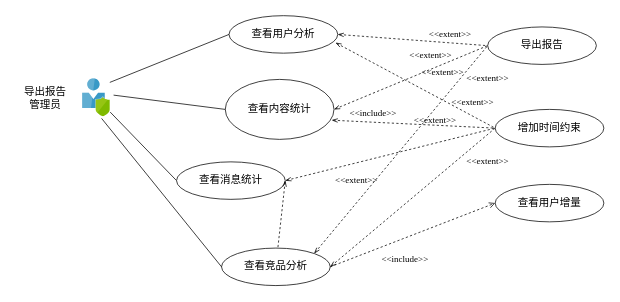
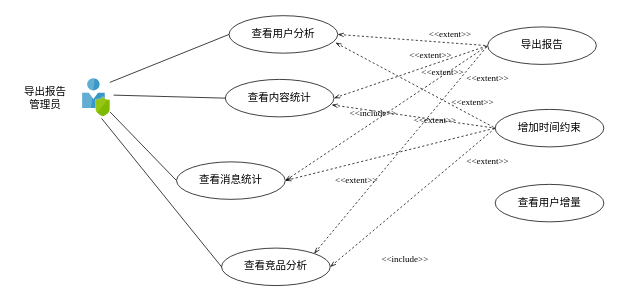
  <mxCell id="0" />
  <mxCell id="1" parent="0" />
  <mxCell id="2" style="edgeStyle=none;rounded=0;orthogonalLoop=1;jettySize=auto;html=1;entryX=0;entryY=0.5;entryDx=0;entryDy=0;startArrow=none;startFill=0;endArrow=none;endFill=0;fontFamily=SF Mono;fontSize=14;exitX=0.986;exitY=0.098;exitDx=0;exitDy=0;exitPerimeter=0;" parent="1" source="4" target="6" edge="1"><mxGeometry relative="1" as="geometry" /></mxCell>
  <mxCell id="3" style="rounded=0;orthogonalLoop=1;jettySize=auto;html=1;endArrow=none;endFill=0;entryX=0;entryY=0.5;entryDx=0;entryDy=0;fontFamily=SF Mono;" parent="1" source="4" target="7" edge="1"><mxGeometry relative="1" as="geometry" /></mxCell>
  <mxCell id="4" value="" style="aspect=fixed;html=1;points=[];align=center;image;fontSize=12;image=img/lib/mscae/User_Privacy.svg;fontFamily=SF Mono;" parent="1" vertex="1"><mxGeometry x="109.5" y="104" width="37" height="51" as="geometry" /></mxCell>
  <mxCell id="5" value="导出报告&lt;br style=&quot;font-size: 14px;&quot;&gt;管理员" style="text;html=1;strokeColor=none;fillColor=none;align=center;verticalAlign=middle;whiteSpace=wrap;rounded=0;fontFamily=SF Mono;fontStyle=0;fontSize=14;" parent="1" vertex="1"><mxGeometry y="115" width="80" height="30" as="geometry" x="20" /></mxCell>
  <mxCell id="6" value="查看用户分析" style="ellipse;whiteSpace=wrap;html=1;fontFamily=SF Mono;fontSize=14;" parent="1" vertex="1"><mxGeometry x="305" y="20" width="145" height="50" as="geometry" /></mxCell>
  <mxCell id="7" value="查看消息统计" style="ellipse;whiteSpace=wrap;html=1;fontFamily=SF Mono;fontSize=14;" parent="1" vertex="1"><mxGeometry x="235" y="215" width="145" height="50" as="geometry" /></mxCell>
- <mxCell id="8" value="查看内容统计" style="ellipse;whiteSpace=wrap;html=1;fontFamily=SF Mono;fontSize=14;" parent="1" vertex="1"><mxGeometry x="300" y="105" width="145" height="80" as="geometry" /></mxCell>
+ <mxCell id="8" value="查看内容统计" style="ellipse;whiteSpace=wrap;html=1;fontFamily=SF Mono;fontSize=14;" parent="1" vertex="1"><mxGeometry x="300" y="105" width="145" height="50" as="geometry" /></mxCell>
  <mxCell id="9" value="查看竞品分析" style="ellipse;whiteSpace=wrap;html=1;fontFamily=SF Mono;fontSize=14;" parent="1" vertex="1"><mxGeometry x="295" y="330" width="145" height="50" as="geometry" /></mxCell>
  <mxCell id="10" value="" style="endArrow=none;html=1;exitX=1.122;exitY=0.431;exitDx=0;exitDy=0;exitPerimeter=0;entryX=0;entryY=0.5;entryDx=0;entryDy=0;fontFamily=SF Mono;" parent="1" source="4" target="8" edge="1"><mxGeometry width="50" height="50" relative="1" as="geometry"><mxPoint x="180" y="435" as="sourcePoint" /><mxPoint x="260" y="255" as="targetPoint" /></mxGeometry></mxCell>
  <mxCell id="11" value="" style="endArrow=none;html=1;exitX=0.689;exitY=1.039;exitDx=0;exitDy=0;exitPerimeter=0;entryX=0;entryY=0.5;entryDx=0;entryDy=0;fontFamily=SF Mono;" parent="1" source="4" target="9" edge="1"><mxGeometry width="50" height="50" relative="1" as="geometry"><mxPoint x="150" y="305" as="sourcePoint" /><mxPoint x="200" y="255" as="targetPoint" /></mxGeometry></mxCell>
  <mxCell id="12" value="查看用户增量" style="ellipse;whiteSpace=wrap;html=1;fontFamily=SF Mono;fontSize=14;" parent="1" vertex="1"><mxGeometry x="660" y="245" width="145" height="50" as="geometry" /></mxCell>
- <mxCell id="13" value="" style="endArrow=open;html=1;exitX=1;exitY=0.5;exitDx=0;exitDy=0;entryX=0;entryY=0.5;entryDx=0;entryDy=0;fontFamily=SF Mono;endFill=0;dashed=1;" parent="1" source="9" target="12" edge="1"><mxGeometry width="50" height="50" relative="1" as="geometry"><mxPoint x="500" y="405" as="sourcePoint" /><mxPoint x="660" y="35" as="targetPoint" /></mxGeometry></mxCell>
  <mxCell id="14" value="&amp;lt;&amp;lt;include&amp;gt;&amp;gt;" style="text;html=1;strokeColor=none;fillColor=none;align=center;verticalAlign=middle;whiteSpace=wrap;rounded=0;fontFamily=SF Mono;" parent="1" vertex="1"><mxGeometry x="455" y="140" width="85" height="20" as="geometry" /></mxCell>
  <mxCell id="15" value="&amp;lt;&amp;lt;include&amp;gt;&amp;gt;" style="text;html=1;strokeColor=none;fillColor=none;align=center;verticalAlign=middle;whiteSpace=wrap;rounded=0;fontFamily=SF Mono;" parent="1" vertex="1"><mxGeometry x="500" y="335" width="80" height="20" as="geometry" /></mxCell>
  <mxCell id="16" value="导出报告" style="ellipse;whiteSpace=wrap;html=1;fontFamily=SF Mono;fontSize=14;" parent="1" vertex="1"><mxGeometry x="650" y="35" width="145" height="50" as="geometry" /></mxCell>
  <mxCell id="17" value="" style="endArrow=none;dashed=1;html=1;entryX=0;entryY=0.5;entryDx=0;entryDy=0;startArrow=openThin;startFill=0;fontFamily=SF Mono;" parent="1" target="16" edge="1"><mxGeometry width="50" height="50" relative="1" as="geometry"><mxPoint x="450" y="45" as="sourcePoint" /><mxPoint x="620" y="-95" as="targetPoint" /></mxGeometry></mxCell>
  <mxCell id="18" value="" style="endArrow=none;dashed=1;html=1;entryX=0;entryY=0.5;entryDx=0;entryDy=0;startArrow=openThin;startFill=0;exitX=1;exitY=0.5;exitDx=0;exitDy=0;fontFamily=SF Mono;" parent="1" source="8" target="16" edge="1"><mxGeometry width="50" height="50" relative="1" as="geometry"><mxPoint x="460" y="55" as="sourcePoint" /><mxPoint x="660" y="70" as="targetPoint" /></mxGeometry></mxCell>
- <mxCell id="19" value="" style="endArrow=none;dashed=1;html=1;startArrow=openThin;startFill=0;exitX=1;exitY=0.5;exitDx=0;exitDy=0;fontFamily=SF Mono;" parent="1" source="7" target="9" edge="1"><mxGeometry width="50" height="50" relative="1" as="geometry"><mxPoint x="470" y="65" as="sourcePoint" /><mxPoint x="670" y="80" as="targetPoint" /></mxGeometry></mxCell>
+ <mxCell id="19" value="" style="endArrow=none;dashed=1;html=1;entryX=0;entryY=0.5;entryDx=0;entryDy=0;startArrow=openThin;startFill=0;exitX=1;exitY=0.5;exitDx=0;exitDy=0;fontFamily=SF Mono;" parent="1" source="7" target="16" edge="1"><mxGeometry width="50" height="50" relative="1" as="geometry"><mxPoint x="470" y="65" as="sourcePoint" /><mxPoint x="670" y="80" as="targetPoint" /></mxGeometry></mxCell>
  <mxCell id="20" value="" style="endArrow=none;dashed=1;html=1;entryX=0;entryY=0.5;entryDx=0;entryDy=0;startArrow=openThin;startFill=0;exitX=1;exitY=0;exitDx=0;exitDy=0;fontFamily=SF Mono;" parent="1" source="9" target="16" edge="1"><mxGeometry width="50" height="50" relative="1" as="geometry"><mxPoint x="455" y="345" as="sourcePoint" /><mxPoint x="660" y="70" as="targetPoint" /></mxGeometry></mxCell>
  <mxCell id="21" value="增加时间约束" style="ellipse;whiteSpace=wrap;html=1;fontFamily=SF Mono;fontSize=14;" parent="1" vertex="1"><mxGeometry x="660" y="145" width="145" height="50" as="geometry" /></mxCell>
  <mxCell id="22" value="" style="endArrow=none;dashed=1;html=1;entryX=0;entryY=0.5;entryDx=0;entryDy=0;startArrow=openThin;startFill=0;exitX=1;exitY=0.5;exitDx=0;exitDy=0;fontFamily=SF Mono;" parent="1" source="9" target="21" edge="1"><mxGeometry width="50" height="50" relative="1" as="geometry"><mxPoint x="465" y="355" as="sourcePoint" /><mxPoint x="660" y="70" as="targetPoint" /></mxGeometry></mxCell>
  <mxCell id="23" value="" style="endArrow=none;dashed=1;html=1;entryX=0;entryY=0.5;entryDx=0;entryDy=0;startArrow=openThin;startFill=0;exitX=1;exitY=0.5;exitDx=0;exitDy=0;fontFamily=SF Mono;" parent="1" source="7" target="21" edge="1"><mxGeometry width="50" height="50" relative="1" as="geometry"><mxPoint x="440" y="245" as="sourcePoint" /><mxPoint x="670" y="80" as="targetPoint" /></mxGeometry></mxCell>
  <mxCell id="24" value="" style="endArrow=none;dashed=1;html=1;entryX=0;entryY=0.5;entryDx=0;entryDy=0;startArrow=openThin;startFill=0;exitX=0.979;exitY=0.68;exitDx=0;exitDy=0;exitPerimeter=0;fontFamily=SF Mono;" parent="1" source="8" target="21" edge="1"><mxGeometry width="50" height="50" relative="1" as="geometry"><mxPoint x="485" y="375" as="sourcePoint" /><mxPoint x="680" y="90" as="targetPoint" /></mxGeometry></mxCell>
  <mxCell id="25" value="" style="endArrow=none;dashed=1;html=1;entryX=0;entryY=0.5;entryDx=0;entryDy=0;startArrow=openThin;startFill=0;exitX=0.979;exitY=0.72;exitDx=0;exitDy=0;exitPerimeter=0;fontFamily=SF Mono;" parent="1" source="6" target="21" edge="1"><mxGeometry width="50" height="50" relative="1" as="geometry"><mxPoint x="495" y="385" as="sourcePoint" /><mxPoint x="690" y="100" as="targetPoint" /></mxGeometry></mxCell>
  <mxCell id="26" value="&amp;lt;&amp;lt;extent&amp;gt;&amp;gt;&lt;br&gt;" style="text;html=1;resizable=0;points=[];autosize=1;align=left;verticalAlign=top;spacingTop=-4;fontFamily=SF Mono;" parent="1" vertex="1"><mxGeometry x="570" y="35" width="80" height="20" as="geometry" /></mxCell>
  <mxCell id="27" value="&amp;lt;&amp;lt;extent&amp;gt;&amp;gt;&lt;br&gt;" style="text;html=1;resizable=0;points=[];autosize=1;align=left;verticalAlign=top;spacingTop=-4;fontFamily=SF Mono;" parent="1" vertex="1"><mxGeometry x="560" y="85" width="80" height="20" as="geometry" /></mxCell>
  <mxCell id="28" value="&amp;lt;&amp;lt;extent&amp;gt;&amp;gt;&lt;br&gt;" style="text;html=1;resizable=0;points=[];autosize=1;align=left;verticalAlign=top;spacingTop=-4;fontFamily=SF Mono;" parent="1" vertex="1"><mxGeometry x="544" y="62.5" width="80" height="20" as="geometry" /></mxCell>
  <mxCell id="29" value="&amp;lt;&amp;lt;extent&amp;gt;&amp;gt;&lt;br&gt;" style="text;html=1;resizable=0;points=[];autosize=1;align=left;verticalAlign=top;spacingTop=-4;fontFamily=SF Mono;" parent="1" vertex="1"><mxGeometry x="620" y="94" width="80" height="20" as="geometry" /></mxCell>
  <mxCell id="30" value="&amp;lt;&amp;lt;extent&amp;gt;&amp;gt;&lt;br&gt;" style="text;html=1;resizable=0;points=[];autosize=1;align=left;verticalAlign=top;spacingTop=-4;fontFamily=SF Mono;" parent="1" vertex="1"><mxGeometry x="600" y="125" width="80" height="20" as="geometry" /></mxCell>
  <mxCell id="31" value="&amp;lt;&amp;lt;extent&amp;gt;&amp;gt;&lt;br&gt;" style="text;html=1;resizable=0;points=[];autosize=1;align=left;verticalAlign=top;spacingTop=-4;fontFamily=SF Mono;" parent="1" vertex="1"><mxGeometry x="550" y="150" width="80" height="20" as="geometry" /></mxCell>
  <mxCell id="32" value="&amp;lt;&amp;lt;extent&amp;gt;&amp;gt;&lt;br&gt;" style="text;html=1;resizable=0;points=[];autosize=1;align=left;verticalAlign=top;spacingTop=-4;fontFamily=SF Mono;" parent="1" vertex="1"><mxGeometry x="620" y="205" width="80" height="20" as="geometry" /></mxCell>
  <mxCell id="33" value="&amp;lt;&amp;lt;extent&amp;gt;&amp;gt;&lt;br&gt;" style="text;html=1;resizable=0;points=[];autosize=1;align=left;verticalAlign=top;spacingTop=-4;fontFamily=SF Mono;" parent="1" vertex="1"><mxGeometry x="445" y="230" width="80" height="20" as="geometry" /></mxCell>
